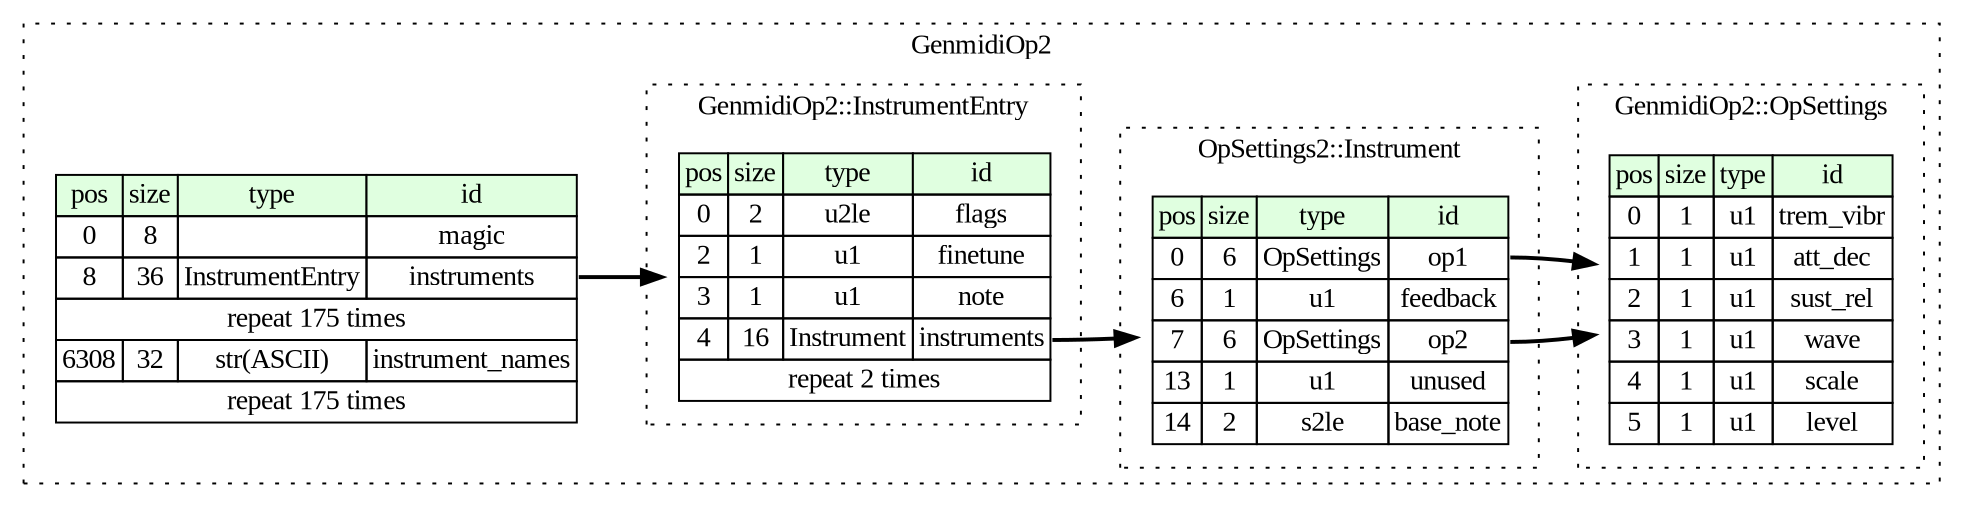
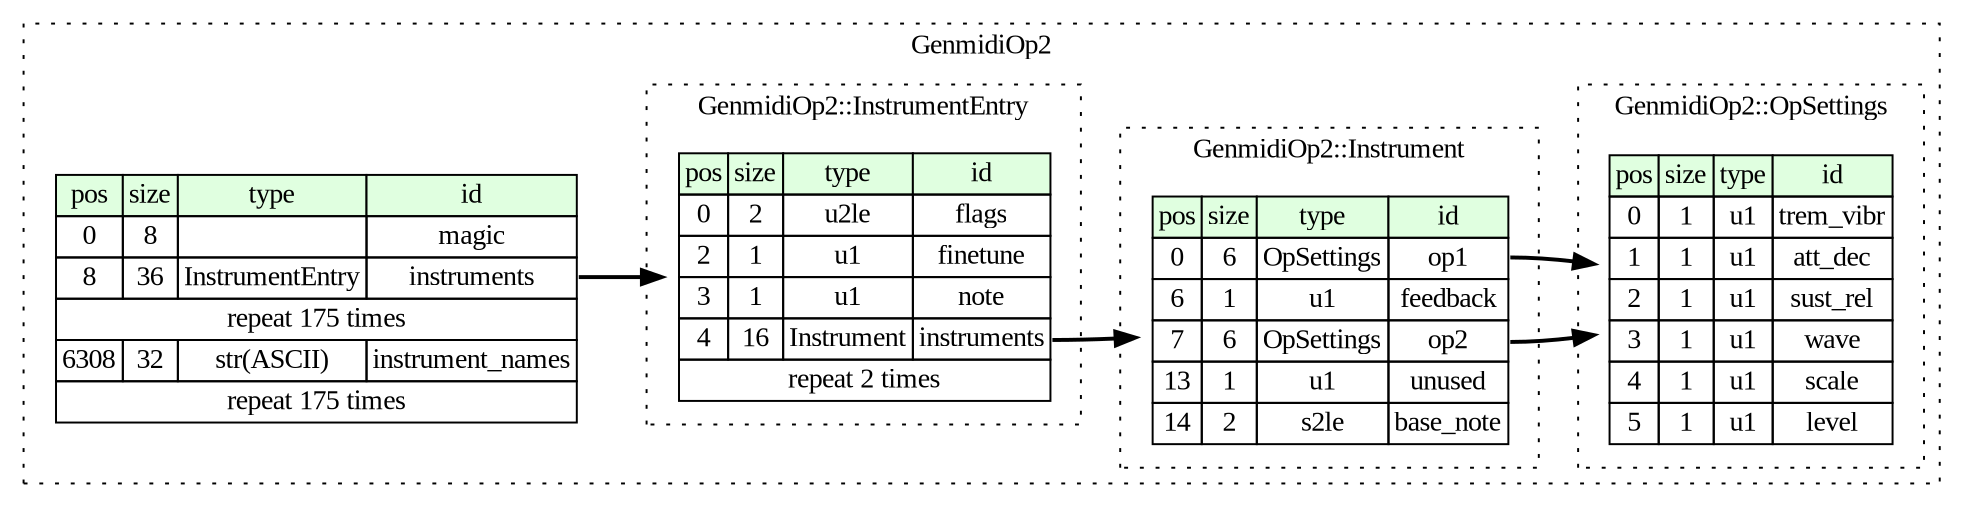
  digraph {
    rankdir=LR
    fontname="Liberation Serif"
    node [shape=plaintext fontname="Liberation Serif"]
    edge [style=bold tailport=instruments_type fontname="Liberation Serif"]
    n1 [label=<<TABLE BORDER="0" CELLBORDER="1" CELLSPACING="0"> 				<TR><TD BGCOLOR="#E0FFE0">pos</TD><TD BGCOLOR="#E0FFE0">size</TD><TD BGCOLOR="#E0FFE0">type</TD><TD BGCOLOR="#E0FFE0">id</TD></TR> 				<TR><TD PORT="flags_pos">0</TD><TD PORT="flags_size">2</TD><TD>u2le</TD><TD PORT="flags_type">flags</TD></TR> 				<TR><TD PORT="finetune_pos">2</TD><TD PORT="finetune_size">1</TD><TD>u1</TD><TD PORT="finetune_type">finetune</TD></TR> 				<TR><TD PORT="note_pos">3</TD><TD PORT="note_size">1</TD><TD>u1</TD><TD PORT="note_type">note</TD></TR> 				<TR><TD PORT="instruments_pos">4</TD><TD PORT="instruments_size">16</TD><TD>Instrument</TD><TD PORT="instruments_type">instruments</TD></TR> 				<TR><TD COLSPAN="4" PORT="instruments__repeat">repeat 2 times</TD></TR> 			</TABLE>>]
    n2 [label=<<TABLE BORDER="0" CELLBORDER="1" CELLSPACING="0"> 				<TR><TD BGCOLOR="#E0FFE0">pos</TD><TD BGCOLOR="#E0FFE0">size</TD><TD BGCOLOR="#E0FFE0">type</TD><TD BGCOLOR="#E0FFE0">id</TD></TR> 				<TR><TD PORT="op1_pos">0</TD><TD PORT="op1_size">6</TD><TD>OpSettings</TD><TD PORT="op1_type">op1</TD></TR> 				<TR><TD PORT="feedback_pos">6</TD><TD PORT="feedback_size">1</TD><TD>u1</TD><TD PORT="feedback_type">feedback</TD></TR> 				<TR><TD PORT="op2_pos">7</TD><TD PORT="op2_size">6</TD><TD>OpSettings</TD><TD PORT="op2_type">op2</TD></TR> 				<TR><TD PORT="unused_pos">13</TD><TD PORT="unused_size">1</TD><TD>u1</TD><TD PORT="unused_type">unused</TD></TR> 				<TR><TD PORT="base_note_pos">14</TD><TD PORT="base_note_size">2</TD><TD>s2le</TD><TD PORT="base_note_type">base_note</TD></TR> 			</TABLE>>]
    n3 [label=<<TABLE BORDER="0" CELLBORDER="1" CELLSPACING="0"> 				<TR><TD BGCOLOR="#E0FFE0">pos</TD><TD BGCOLOR="#E0FFE0">size</TD><TD BGCOLOR="#E0FFE0">type</TD><TD BGCOLOR="#E0FFE0">id</TD></TR> 				<TR><TD PORT="trem_vibr_pos">0</TD><TD PORT="trem_vibr_size">1</TD><TD>u1</TD><TD PORT="trem_vibr_type">trem_vibr</TD></TR> 				<TR><TD PORT="att_dec_pos">1</TD><TD PORT="att_dec_size">1</TD><TD>u1</TD><TD PORT="att_dec_type">att_dec</TD></TR> 				<TR><TD PORT="sust_rel_pos">2</TD><TD PORT="sust_rel_size">1</TD><TD>u1</TD><TD PORT="sust_rel_type">sust_rel</TD></TR> 				<TR><TD PORT="wave_pos">3</TD><TD PORT="wave_size">1</TD><TD>u1</TD><TD PORT="wave_type">wave</TD></TR> 				<TR><TD PORT="scale_pos">4</TD><TD PORT="scale_size">1</TD><TD>u1</TD><TD PORT="scale_type">scale</TD></TR> 				<TR><TD PORT="level_pos">5</TD><TD PORT="level_size">1</TD><TD>u1</TD><TD PORT="level_type">level</TD></TR> 			</TABLE>>]
    n4 [label=<<TABLE BORDER="0" CELLBORDER="1" CELLSPACING="0"> 			<TR><TD BGCOLOR="#E0FFE0">pos</TD><TD BGCOLOR="#E0FFE0">size</TD><TD BGCOLOR="#E0FFE0">type</TD><TD BGCOLOR="#E0FFE0">id</TD></TR> 			<TR><TD PORT="magic_pos">0</TD><TD PORT="magic_size">8</TD><TD></TD><TD PORT="magic_type">magic</TD></TR> 			<TR><TD PORT="instruments_pos">8</TD><TD PORT="instruments_size">36</TD><TD>InstrumentEntry</TD><TD PORT="instruments_type">instruments</TD></TR> 			<TR><TD COLSPAN="4" PORT="instruments__repeat">repeat 175 times</TD></TR> 			<TR><TD PORT="instrument_names_pos">6308</TD><TD PORT="instrument_names_size">32</TD><TD>str(ASCII)</TD><TD PORT="instrument_names_type">instrument_names</TD></TR> 			<TR><TD COLSPAN="4" PORT="instrument_names__repeat">repeat 175 times</TD></TR> 		</TABLE>>]
    subgraph cluster_1 {
      label=GenmidiOp2
      style=dotted
      n4
      subgraph cluster_2 {
        label="GenmidiOp2::InstrumentEntry"
        style=dotted
        n1
      }
      subgraph cluster_3 {
-       label="OpSettings2::Instrument"
+       label="GenmidiOp2::Instrument"
        style=dotted
        n2
      }
      subgraph cluster_4 {
        label="GenmidiOp2::OpSettings"
        style=dotted
        n3
      }
    }
    n1 -> n2
    n2 -> n3 [tailport=op1_type]
    n2 -> n3 [tailport=op2_type]
    n4 -> n1
  }
